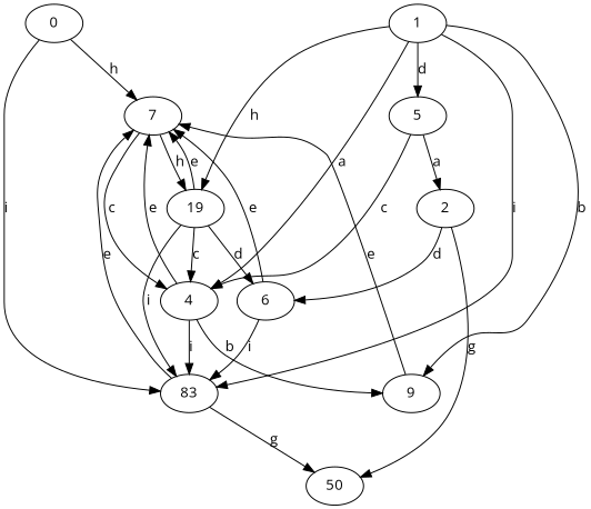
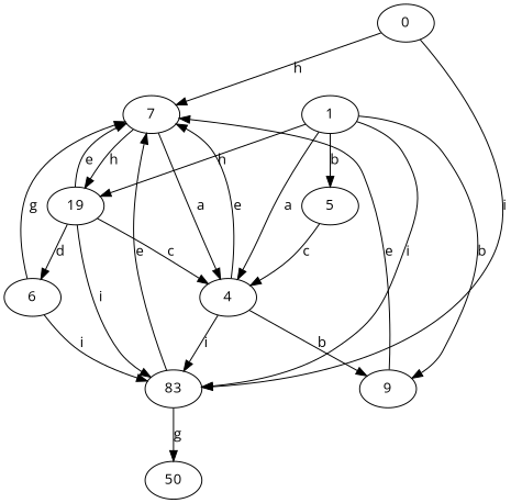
  strict digraph {
    fontname="Open Sans"
    node [fontname="Open Sans"]
    edge [fontname="Open Sans"]
    0
    7
    n3 [label=83]
    n4 [label=19]
    4
    n6 [label=50]
    1
    n8 [label=9]
    5
-   2
    6
    0 -> 7 [label=h]
    0 -> n3 [label=i]
    7 -> n4 [label=h]
-   7 -> 4 [label=c]
+   7 -> 4 [label=a]
    n3 -> 7 [label=e]
    n3 -> n6 [label=g]
    n4 -> 7 [label=e]
    n4 -> n3 [label=i]
    n4 -> 4 [label=c]
    n4 -> 6 [label=d]
    4 -> 7 [label=e]
    4 -> n3 [label=i]
    4 -> n8 [label=b]
    1 -> n3 [label=i]
    1 -> n4 [label=h]
    1 -> 4 [label=a]
    1 -> n8 [label=b]
-   1 -> 5 [label=d]
+   1 -> 5 [label=b]
    n8 -> 7 [label=e]
    5 -> 4 [label=c]
-   5 -> 2 [label=a]
-   2 -> n6 [label=g]
-   2 -> 6 [label=d]
-   6 -> 7 [label=e]
+   6 -> 7 [label=g]
    6 -> n3 [label=i]
  }
